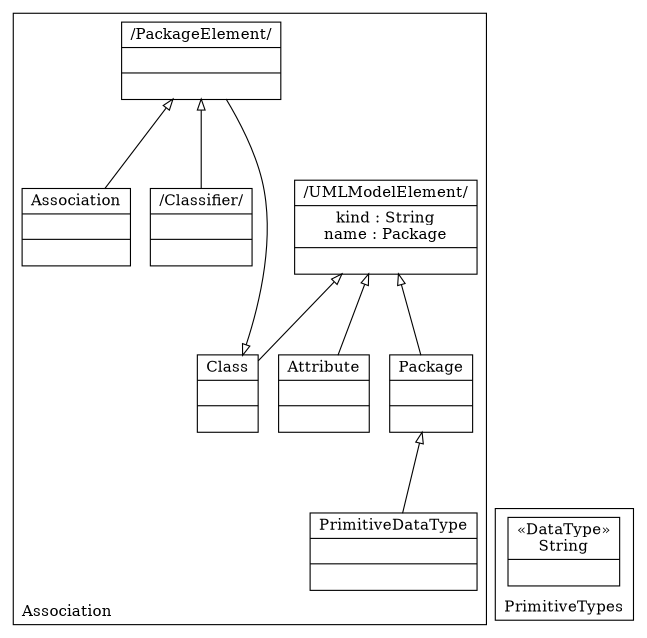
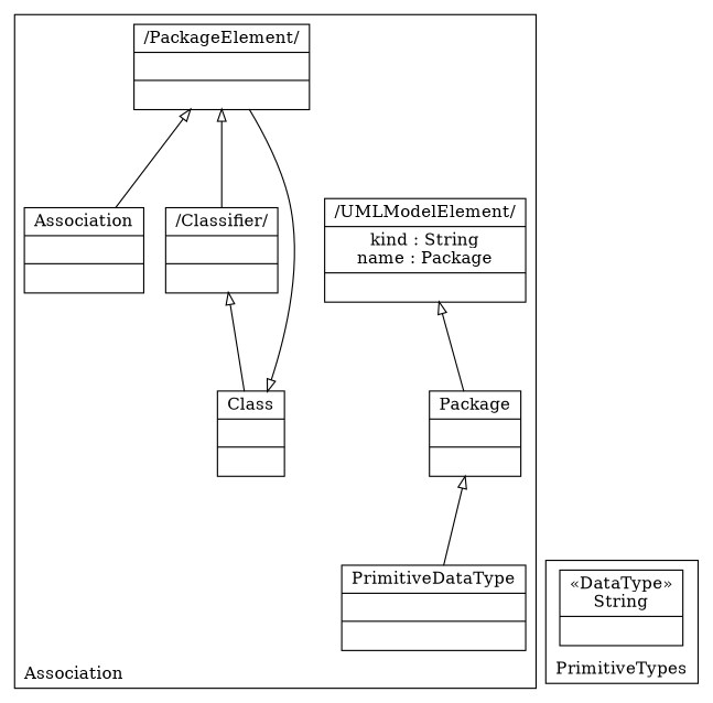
  digraph {
    compound=true
    labeljust=l
    labelloc=t
    nodeSep=0.75
    rankdir=BT
    node [shape=record]
    edge [arrowhead=onormal constraint=true group=UMLModelElement minlen=2]
    n1 [label="{/UMLModelElement/|kind : String\nname : Package| }"]
-   n2 [label="{Attribute| | }"]
    n3 [label="{Package| | }"]
    n4 [label="{/PackageElement/| | }"]
    n5 [label="{/Classifier/| | }"]
    n6 [label="{Class| | }"]
    n7 [label="{PrimitiveDataType| | }"]
    n8 [label="{Association| | }"]
    n9 [label="{&#171;DataType&#187;\nString|}"]
    subgraph cluster_1 {
      color=black
      label=Association
      n1
-     n2
      n3
      n4
      n5
      n6
      n7
      n8
    }
    subgraph cluster_2 {
      color=black
      label=PrimitiveTypes
      n9
    }
-   n2 -> n1
    n3 -> n1
    n4 -> n6
    n5 -> n4 [group=PackageElement]
-   n6 -> n1 [group=Classifier]
+   n6 -> n5 [group=Classifier]
    n7 -> n3 [group=Classifier]
    n8 -> n4 [group=PackageElement]
  }
